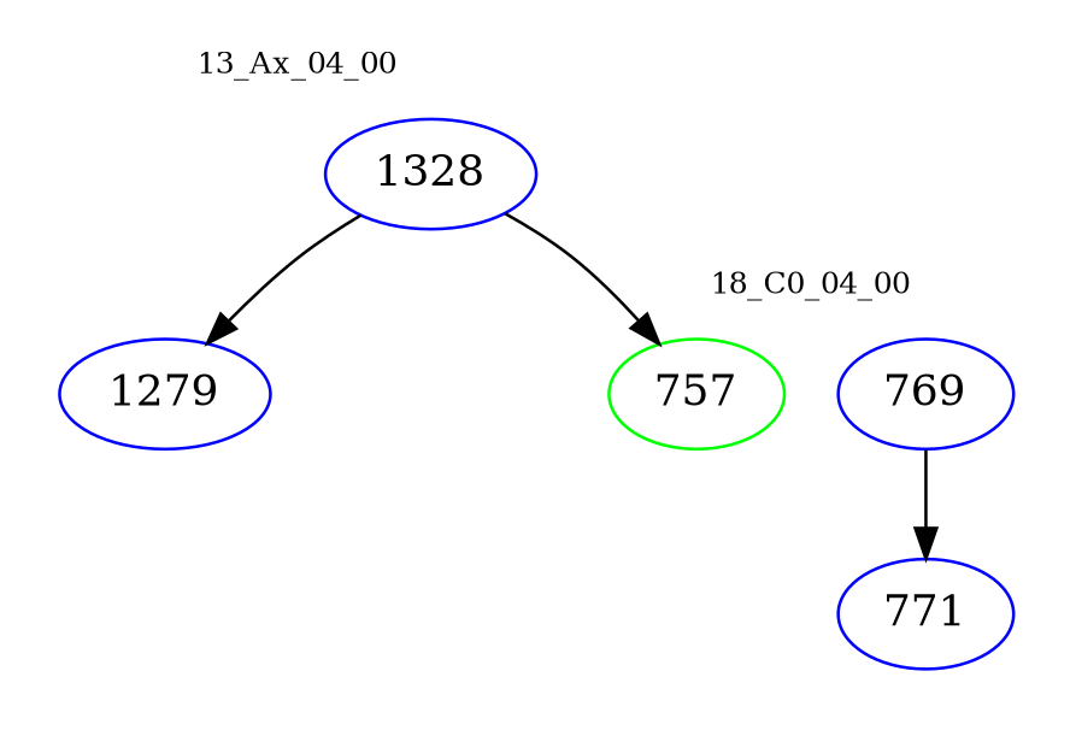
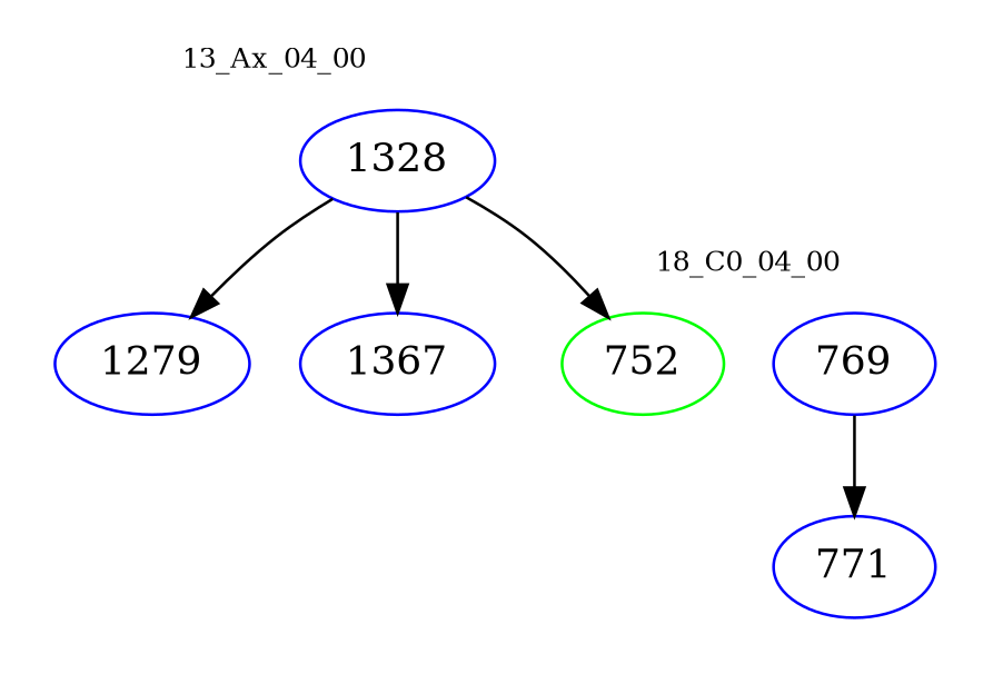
  digraph {
    node [color=blue]
    edge [color=black]
    n1 [label=1328]
    n2 [label=1279]
+   n3 [label=1367]
    n4 [label=769]
-   n5 [color=green label=757]
+   n5 [color=green label=752]
    n6 [label=771]
    subgraph cluster_1 {
      color=white
      fontsize=10
      label="13_Ax_04_00"
      n1
      n2
+     n3
    }
    subgraph cluster_2 {
      color=white
      fontsize=10
      label="18_C0_04_00"
      n4
      n5
      n6
    }
    n1 -> n2
+   n1 -> n3
    n1 -> n5
    n4 -> n6
  }
